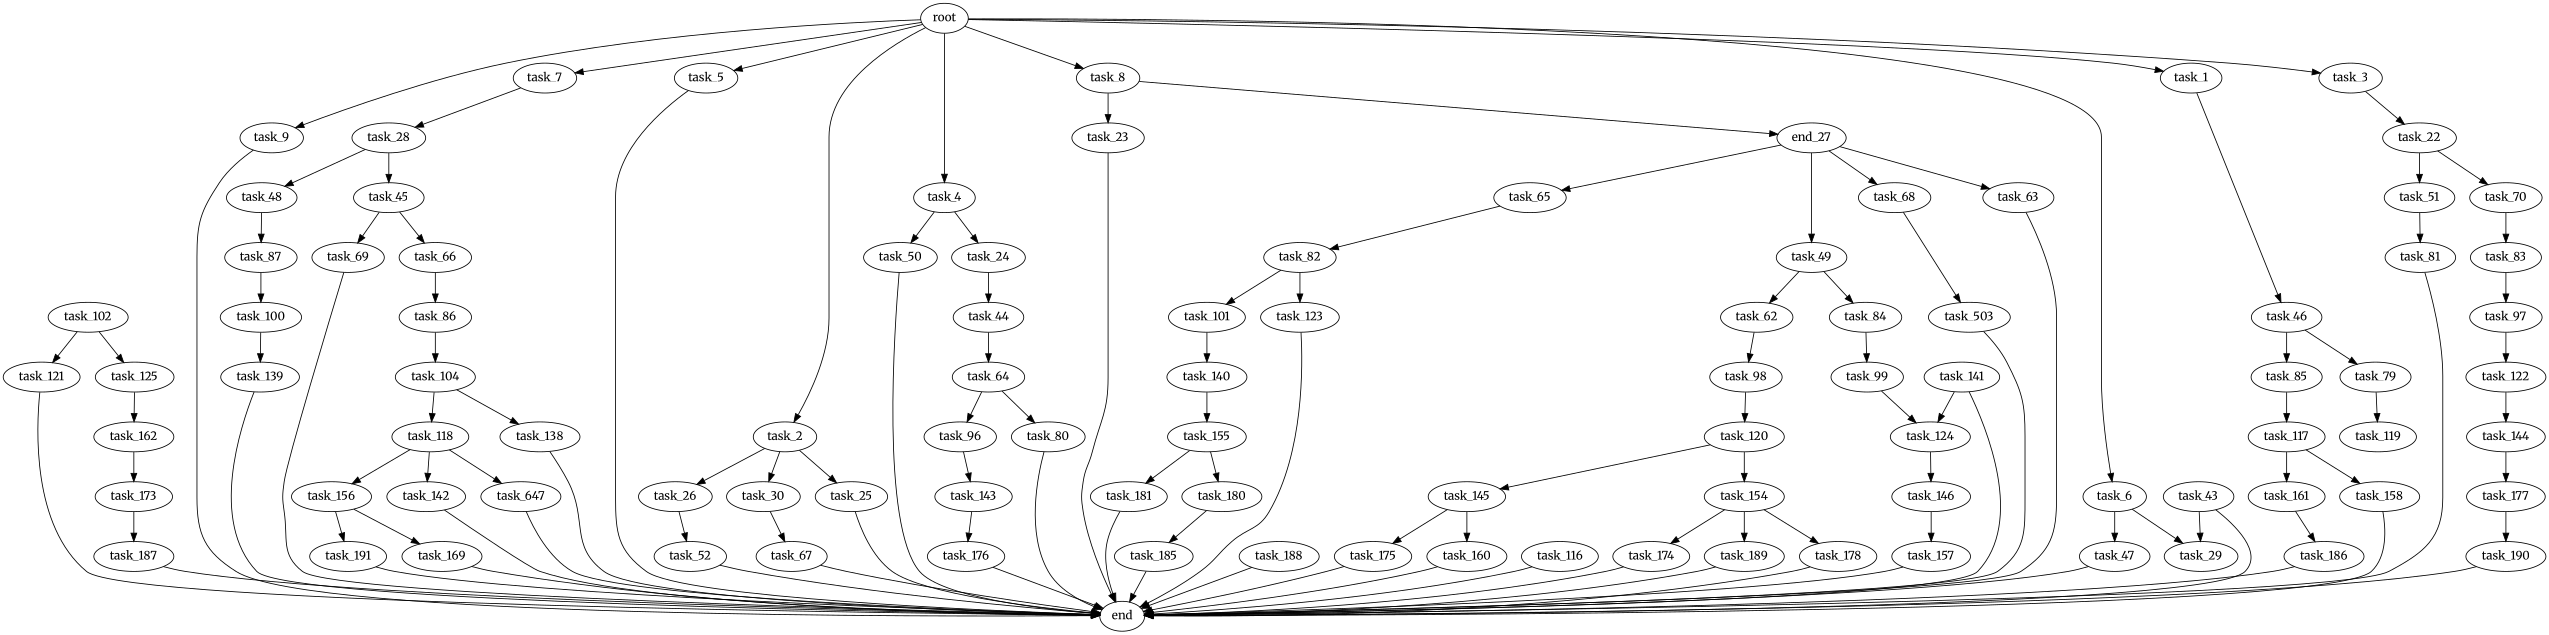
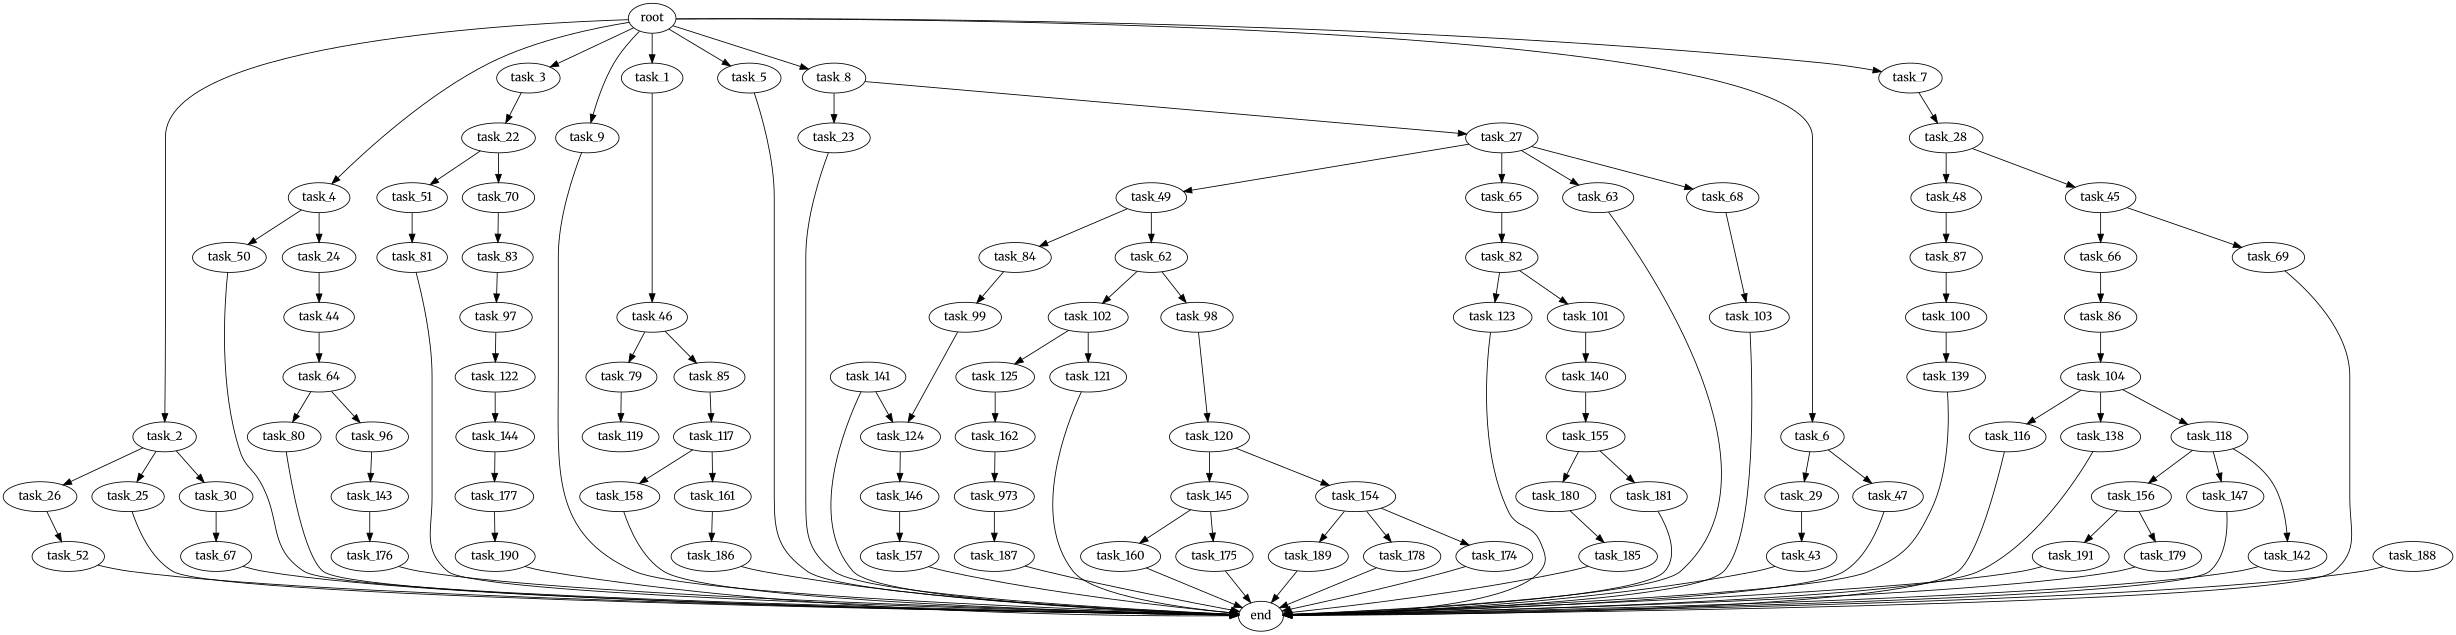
  digraph {
    fontname=Merriweather
    node [fontname=Merriweather]
    edge [fontname=Merriweather]
    task_118
    task_142
    task_156
-   task_147 [label=task_647]
+   task_147
    end
-   task_179 [label=task_169]
+   task_179
    task_191
    task_102
    task_121
    task_125
    task_162
    task_65
    task_82
    task_101
    task_123
    root
    task_2
    task_4
    task_3
    task_9
    task_1
    task_5
    task_8
    task_6
    task_7
    task_25
    task_30
    task_26
    task_50
    task_24
    task_22
    task_46
    task_23
-   task_27 [label=end_27]
+   task_27
    task_47
    task_29
    task_28
    task_176
    task_67
-   task_173
+   task_173 [label=task_973]
    task_187
    task_158
    task_45
    task_69
    task_66
    task_86
    task_144
    task_177
    task_190
    task_44
    task_64
    task_96
    task_80
    task_140
    task_139
    task_48
    task_87
    task_62
    task_98
    task_120
    task_49
    task_84
    task_99
    task_157
-   task_103 [label=task_503]
+   task_103
    task_146
    task_188
    task_155
    task_181
    task_180
    task_185
    task_116
    task_122
    task_52
    task_186
    task_160
    task_104
    task_138
    task_100
    task_143
    task_85
    task_117
    task_161
    task_154
    task_174
    task_189
    task_178
    task_70
    task_51
    task_79
    task_124
    task_119
    task_63
    task_68
    task_141
    task_83
    task_97
    task_43
    task_145
    task_175
    task_81
    task_118 -> task_142
    task_118 -> task_156
    task_118 -> task_147
    task_142 -> end
    task_156 -> task_179
    task_156 -> task_191
    task_147 -> end
    task_179 -> end
    task_191 -> end
    task_102 -> task_121
    task_102 -> task_125
    task_121 -> end
    task_125 -> task_162
    task_162 -> task_173
    task_65 -> task_82
    task_82 -> task_101
    task_82 -> task_123
    task_101 -> task_140
    task_123 -> end
    root -> task_2
    root -> task_4
    root -> task_3
    root -> task_9
    root -> task_1
    root -> task_5
    root -> task_8
    root -> task_6
    root -> task_7
    task_2 -> task_25
    task_2 -> task_30
    task_2 -> task_26
    task_4 -> task_50
    task_4 -> task_24
    task_3 -> task_22
    task_9 -> end
    task_1 -> task_46
    task_5 -> end
    task_8 -> task_23
    task_8 -> task_27
    task_6 -> task_47
    task_6 -> task_29
    task_7 -> task_28
    task_25 -> end
    task_30 -> task_67
    task_26 -> task_52
    task_50 -> end
    task_24 -> task_44
    task_22 -> task_70
    task_22 -> task_51
    task_46 -> task_85
    task_46 -> task_79
    task_23 -> end
    task_27 -> task_65
    task_27 -> task_49
    task_27 -> task_63
    task_27 -> task_68
    task_47 -> end
-   task_43 -> task_29
+   task_29 -> task_43
    task_28 -> task_45
    task_28 -> task_48
    task_176 -> end
    task_67 -> end
    task_173 -> task_187
    task_187 -> end
    task_158 -> end
    task_45 -> task_69
    task_45 -> task_66
    task_69 -> end
    task_66 -> task_86
    task_86 -> task_104
    task_144 -> task_177
    task_177 -> task_190
    task_190 -> end
    task_44 -> task_64
    task_64 -> task_96
    task_64 -> task_80
    task_96 -> task_143
    task_80 -> end
    task_140 -> task_155
    task_139 -> end
    task_48 -> task_87
    task_87 -> task_100
+   task_62 -> task_102
    task_62 -> task_98
    task_98 -> task_120
    task_120 -> task_154
    task_120 -> task_145
    task_49 -> task_62
    task_49 -> task_84
    task_84 -> task_99
    task_99 -> task_124
    task_157 -> end
    task_103 -> end
    task_146 -> task_157
    task_188 -> end
    task_155 -> task_181
    task_155 -> task_180
    task_181 -> end
    task_180 -> task_185
    task_185 -> end
    task_116 -> end
    task_122 -> task_144
    task_52 -> end
    task_186 -> end
    task_160 -> end
    task_104 -> task_118
+   task_104 -> task_116
    task_104 -> task_138
    task_138 -> end
    task_100 -> task_139
    task_143 -> task_176
    task_85 -> task_117
    task_117 -> task_158
    task_117 -> task_161
    task_161 -> task_186
    task_154 -> task_174
    task_154 -> task_189
    task_154 -> task_178
    task_174 -> end
    task_189 -> end
    task_178 -> end
    task_70 -> task_83
    task_51 -> task_81
    task_79 -> task_119
    task_124 -> task_146
    task_63 -> end
    task_68 -> task_103
    task_141 -> end
    task_141 -> task_124
    task_83 -> task_97
    task_97 -> task_122
    task_43 -> end
    task_145 -> task_160
    task_145 -> task_175
    task_175 -> end
    task_81 -> end
  }
